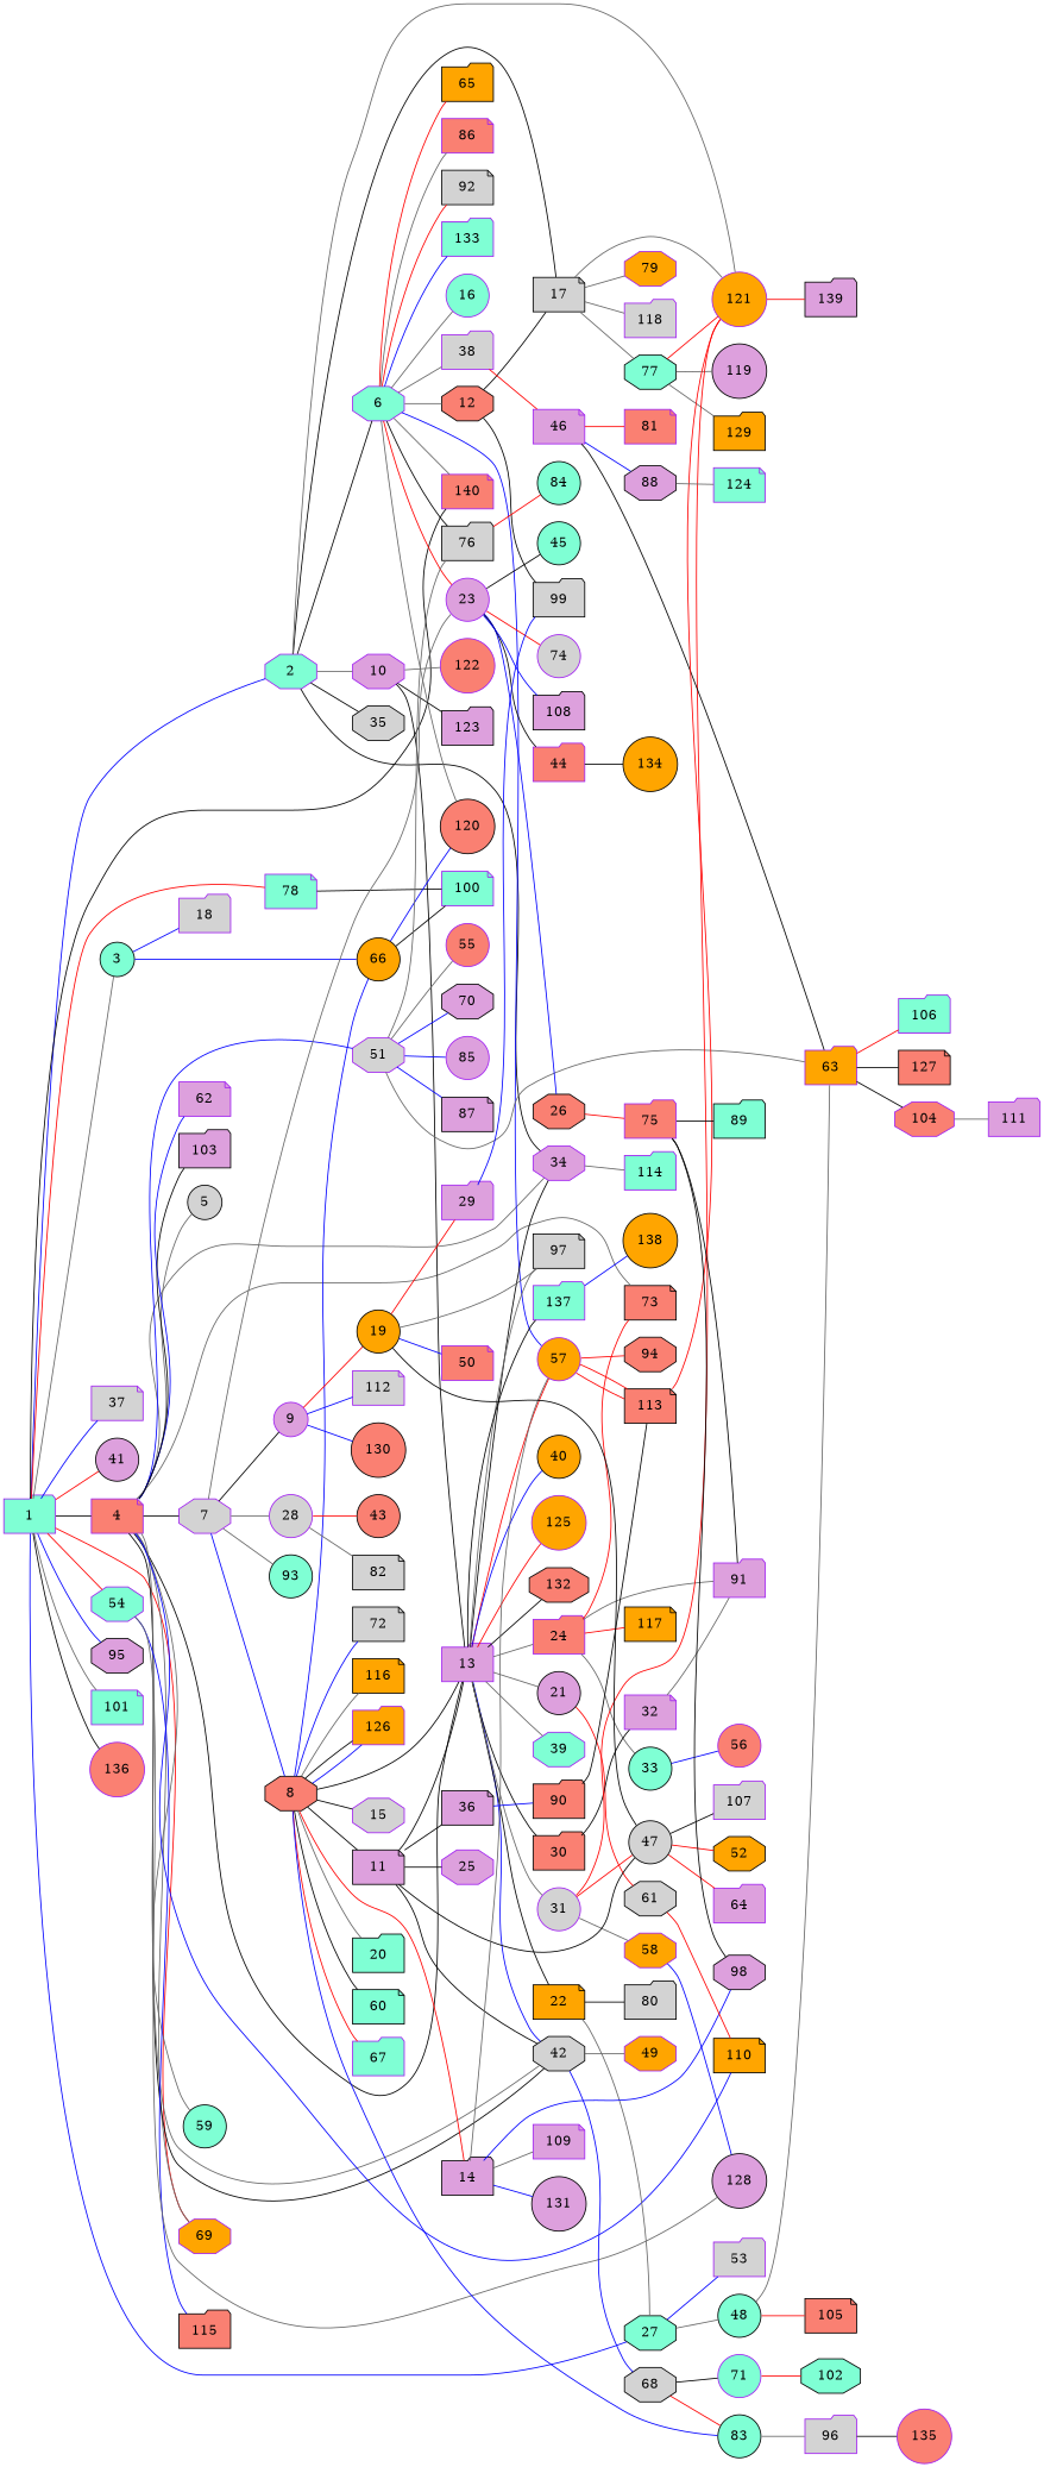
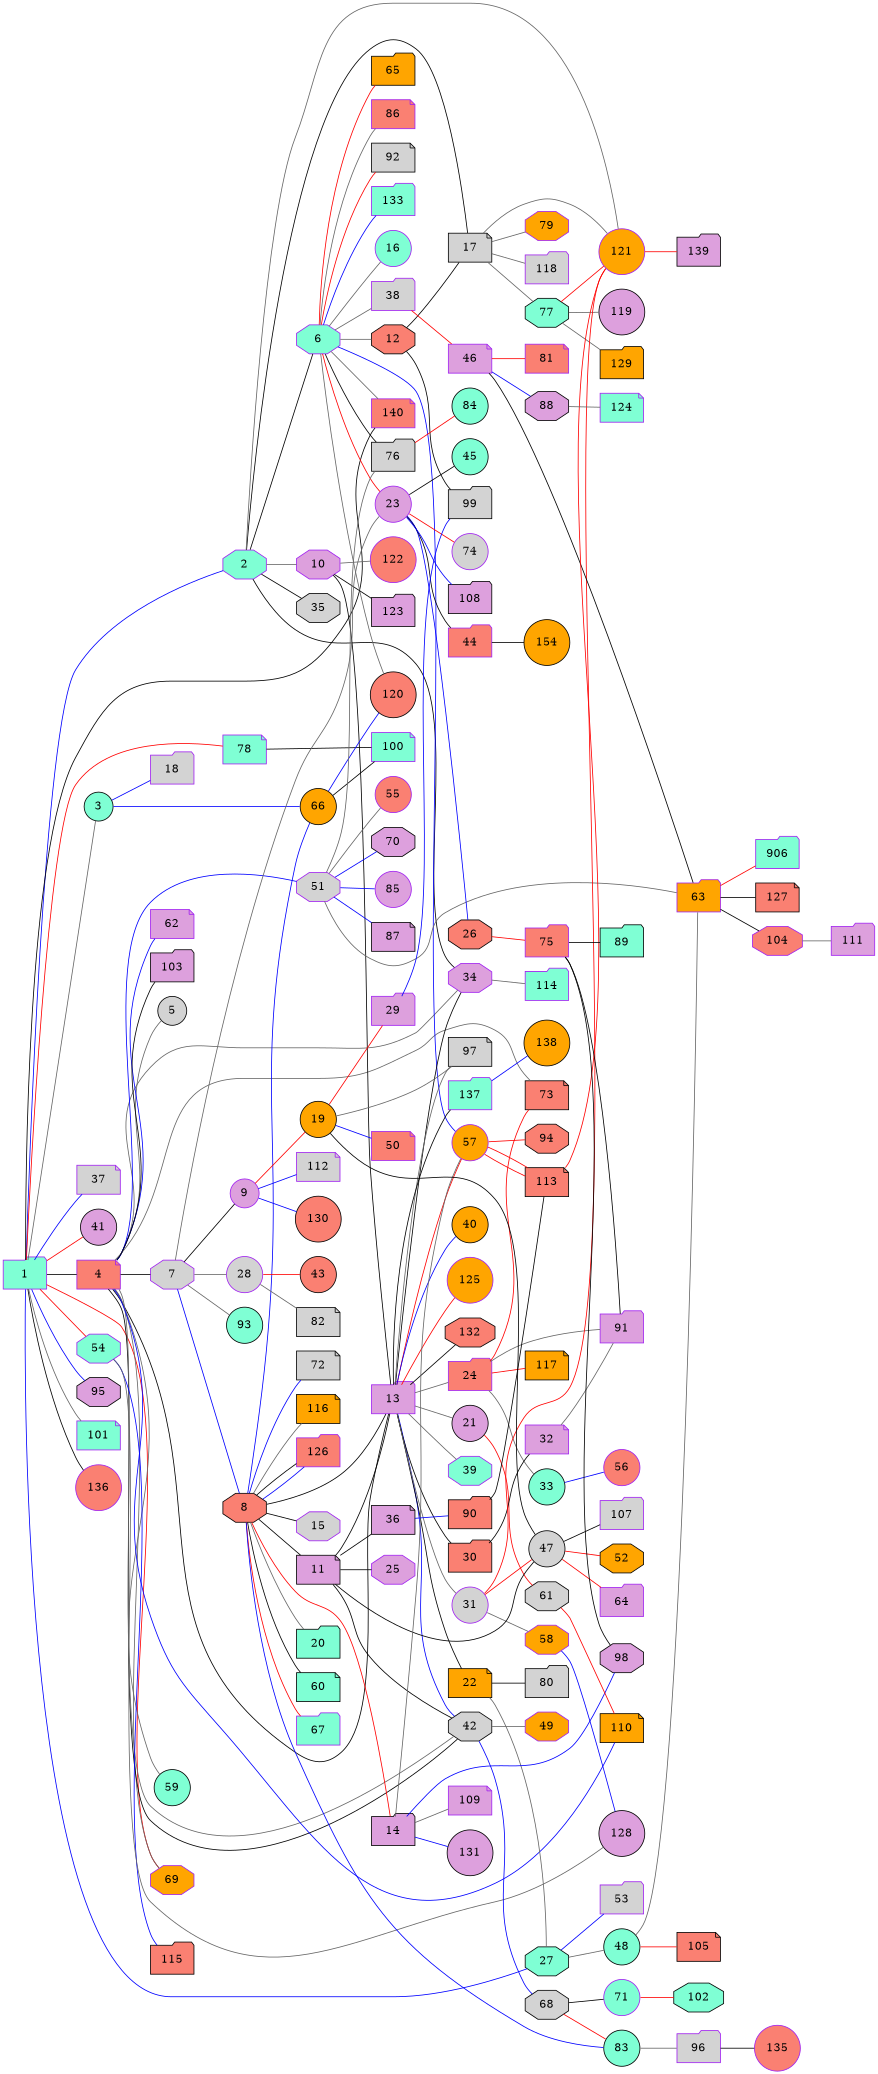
  graph {
    rankdir=LR
    node [color=black fillcolor=plum shape=circle style=filled]
    edge [color=gray40]
    1 [color=purple fillcolor=aquamarine shape=folder]
    2 [color=purple fillcolor=aquamarine shape=octagon]
    3 [fillcolor=aquamarine]
    4 [color=purple fillcolor=salmon shape=note]
    27 [fillcolor=aquamarine shape=octagon]
    37 [color=purple fillcolor=lightgrey shape=note]
    41
    54 [color=purple fillcolor=aquamarine shape=octagon]
    69 [color=purple fillcolor=orange shape=octagon]
    78 [color=purple fillcolor=aquamarine shape=note]
    95 [shape=octagon]
    101 [color=purple fillcolor=aquamarine shape=note]
    136 [color=purple fillcolor=salmon]
    140 [color=purple fillcolor=salmon shape=note]
    6 [color=purple fillcolor=aquamarine shape=octagon]
    10 [color=purple shape=octagon]
    17 [fillcolor=lightgrey shape=note]
    34 [color=purple shape=octagon]
    35 [fillcolor=lightgrey shape=octagon]
    121 [color=purple fillcolor=orange]
    18 [color=purple fillcolor=lightgrey shape=folder]
    66 [fillcolor=orange]
    5 [fillcolor=lightgrey]
    7 [color=purple fillcolor=lightgrey shape=octagon]
    13 [color=purple shape=folder]
    42 [fillcolor=lightgrey shape=octagon]
    51 [color=purple fillcolor=lightgrey shape=octagon]
    59 [fillcolor=aquamarine]
    62 [color=purple shape=note]
    73 [fillcolor=salmon shape=note]
    103 [shape=folder]
    110 [fillcolor=orange shape=note]
    48 [fillcolor=aquamarine]
    53 [color=purple fillcolor=lightgrey shape=folder]
    115 [fillcolor=salmon shape=folder]
    128
    100 [color=purple fillcolor=aquamarine shape=note]
    12 [fillcolor=salmon shape=octagon]
    16 [color=purple fillcolor=aquamarine]
    23 [color=purple]
    38 [color=purple fillcolor=lightgrey shape=folder]
    57 [color=purple fillcolor=orange]
    65 [fillcolor=orange shape=folder]
    76 [fillcolor=lightgrey shape=folder]
    86 [color=purple fillcolor=salmon shape=note]
    92 [fillcolor=lightgrey shape=note]
    120 [fillcolor=salmon]
    133 [color=purple fillcolor=aquamarine shape=folder]
    122 [color=purple fillcolor=salmon]
    123 [shape=folder]
    77 [fillcolor=aquamarine shape=octagon]
    79 [color=purple fillcolor=orange shape=octagon]
    118 [color=purple fillcolor=lightgrey shape=folder]
    114 [color=purple fillcolor=aquamarine shape=folder]
    139 [shape=folder]
    8 [fillcolor=salmon shape=octagon]
    9 [color=purple]
    28 [color=purple fillcolor=lightgrey]
    93 [fillcolor=aquamarine]
    21
    22 [fillcolor=orange shape=note]
    24 [color=purple fillcolor=salmon shape=folder]
    30 [fillcolor=salmon shape=folder]
    31 [color=purple fillcolor=lightgrey]
    39 [color=purple fillcolor=aquamarine shape=octagon]
    40 [fillcolor=orange]
    97 [fillcolor=lightgrey shape=note]
    125 [color=purple fillcolor=orange]
    132 [fillcolor=salmon shape=octagon]
    137 [color=purple fillcolor=aquamarine shape=folder]
    49 [color=purple fillcolor=orange shape=octagon]
    68 [fillcolor=lightgrey shape=octagon]
    63 [color=purple fillcolor=orange shape=folder]
    55 [color=purple fillcolor=salmon]
    70 [shape=octagon]
    85 [color=purple]
    87 [shape=note]
    99 [fillcolor=lightgrey shape=folder]
    26 [fillcolor=salmon shape=octagon]
    44 [color=purple fillcolor=salmon shape=folder]
    45 [fillcolor=aquamarine]
    74 [color=purple fillcolor=lightgrey]
    108 [shape=folder]
    46 [color=purple shape=note]
    94 [fillcolor=salmon shape=octagon]
    113 [fillcolor=salmon shape=note]
    84 [fillcolor=aquamarine]
    11 [shape=note]
    14 [shape=folder]
    15 [color=purple fillcolor=lightgrey shape=octagon]
    20 [fillcolor=aquamarine shape=folder]
    60 [fillcolor=aquamarine shape=note]
    67 [color=purple fillcolor=aquamarine shape=folder]
    72 [fillcolor=lightgrey shape=note]
    83 [fillcolor=aquamarine]
    116 [fillcolor=orange shape=note]
-   126 [color=purple fillcolor=orange shape=folder]
+   126 [color=purple fillcolor=salmon shape=folder]
    19 [fillcolor=orange]
    112 [color=purple fillcolor=lightgrey shape=note]
    130 [fillcolor=salmon]
    43 [fillcolor=salmon]
    82 [fillcolor=lightgrey shape=note]
    25 [color=purple shape=octagon]
    36 [shape=note]
    47 [fillcolor=lightgrey]
    98 [shape=octagon]
    109 [color=purple shape=note]
    131
    96 [color=purple fillcolor=lightgrey shape=folder]
    29 [color=purple shape=folder]
    50 [color=purple fillcolor=salmon shape=note]
    90 [fillcolor=salmon shape=folder]
    52 [fillcolor=orange shape=octagon]
    64 [color=purple shape=folder]
    107 [color=purple fillcolor=lightgrey shape=folder]
    61 [fillcolor=lightgrey shape=octagon]
    80 [fillcolor=lightgrey shape=folder]
    33 [fillcolor=aquamarine]
    91 [color=purple shape=folder]
    117 [fillcolor=orange shape=note]
    32 [color=purple shape=note]
    58 [color=purple fillcolor=orange shape=octagon]
    138 [fillcolor=orange]
    119
    129 [fillcolor=orange shape=folder]
    75 [color=purple fillcolor=salmon shape=folder]
-   134 [fillcolor=orange]
+   134 [fillcolor=orange label=154]
    56 [color=purple fillcolor=salmon]
    89 [fillcolor=aquamarine shape=folder]
    105 [fillcolor=salmon shape=note]
    81 [color=purple fillcolor=salmon shape=note]
    88 [shape=octagon]
    71 [color=purple fillcolor=aquamarine]
    104 [color=purple fillcolor=salmon shape=octagon]
-   106 [color=purple fillcolor=aquamarine shape=folder]
+   106 [color=purple fillcolor=aquamarine shape=folder label=906]
    127 [fillcolor=salmon shape=note]
    124 [color=purple fillcolor=aquamarine shape=note]
    111 [color=purple shape=folder]
    102 [fillcolor=aquamarine shape=octagon]
    135 [color=purple fillcolor=salmon]
    1 -- 2 [color=blue]
    1 -- 3
    1 -- 4 [color=black]
    1 -- 27 [color=blue]
    1 -- 37 [color=blue]
    1 -- 41 [color=red]
    1 -- 54 [color=red]
    1 -- 69 [color=red]
    1 -- 78 [color=red]
    1 -- 95 [color=blue]
    1 -- 101
    1 -- 136 [color=black]
    1 -- 140 [color=black]
    2 -- 6 [color=black]
    2 -- 10
    2 -- 17 [color=black]
    2 -- 34 [color=black]
    2 -- 35 [color=black]
    2 -- 121
    3 -- 18 [color=blue]
    3 -- 66 [color=blue]
    4 -- 69
    4 -- 34
    4 -- 5
    4 -- 7 [color=black]
    4 -- 13 [color=black]
    4 -- 42 [color=black]
    4 -- 42
    4 -- 51 [color=blue]
    4 -- 59
    4 -- 62 [color=blue]
    4 -- 73
    4 -- 103 [color=black]
    4 -- 110 [color=blue]
    27 -- 48
    27 -- 53 [color=blue]
    54 -- 115 [color=blue]
    54 -- 128
    78 -- 100 [color=black]
    6 -- 140
    6 -- 12
    6 -- 16
    6 -- 23 [color=red]
    6 -- 38
    6 -- 57 [color=blue]
    6 -- 65 [color=red]
    6 -- 76 [color=black]
    6 -- 86
    6 -- 92 [color=red]
    6 -- 120
    6 -- 133 [color=blue]
    10 -- 13 [color=black]
    10 -- 122
    10 -- 123 [color=black]
    17 -- 121
    17 -- 77
    17 -- 79
    17 -- 118
    34 -- 114
    121 -- 139 [color=red]
    66 -- 100 [color=black]
    66 -- 120 [color=blue]
    7 -- 23
    7 -- 8 [color=blue]
    7 -- 9 [color=black]
    7 -- 28
    7 -- 93
    13 -- 34 [color=black]
    13 -- 42 [color=blue]
    13 -- 57 [color=red]
    13 -- 21
    13 -- 22 [color=black]
    13 -- 24
    13 -- 30 [color=black]
    13 -- 31
    13 -- 39
    13 -- 40 [color=blue]
    13 -- 97
    13 -- 125 [color=red]
    13 -- 132 [color=black]
    13 -- 137 [color=black]
    42 -- 49
    42 -- 68 [color=blue]
    51 -- 76
    51 -- 63
    51 -- 55
    51 -- 70 [color=blue]
    51 -- 85 [color=blue]
    51 -- 87 [color=blue]
    48 -- 63
    48 -- 105 [color=red]
    12 -- 17 [color=black]
    12 -- 99 [color=black]
    23 -- 26 [color=blue]
    23 -- 44 [color=black]
    23 -- 45 [color=black]
    23 -- 74 [color=red]
    23 -- 108 [color=blue]
    38 -- 46 [color=red]
    57 -- 94 [color=red]
    57 -- 113 [color=red]
    57 -- 113 [color=red]
    76 -- 84 [color=red]
    77 -- 121 [color=red]
    77 -- 119
    77 -- 129
    8 -- 66 [color=blue]
    8 -- 13 [color=black]
    8 -- 11 [color=black]
    8 -- 14 [color=red]
    8 -- 15 [color=black]
    8 -- 20
    8 -- 60 [color=black]
    8 -- 67 [color=red]
    8 -- 72 [color=blue]
    8 -- 83 [color=blue]
    8 -- 116
    8 -- 126 [color=blue]
    8 -- 126 [color=black]
    9 -- 19 [color=red]
    9 -- 112 [color=blue]
    9 -- 130 [color=blue]
    28 -- 43 [color=red]
    28 -- 82
    21 -- 61 [color=red]
    22 -- 27
    22 -- 80 [color=black]
    24 -- 73 [color=red]
    24 -- 33
    24 -- 91
    24 -- 117 [color=red]
    30 -- 32 [color=black]
    31 -- 121 [color=red]
    31 -- 47 [color=red]
    31 -- 58
    137 -- 138 [color=blue]
    68 -- 83 [color=red]
    68 -- 71 [color=black]
    63 -- 104 [color=black]
    63 -- 106 [color=red]
    63 -- 127 [color=black]
    26 -- 75 [color=red]
    44 -- 134 [color=black]
    46 -- 63 [color=black]
    46 -- 81 [color=red]
    46 -- 88 [color=blue]
    113 -- 121 [color=red]
    11 -- 13 [color=black]
    11 -- 42 [color=black]
    11 -- 25 [color=black]
    11 -- 36 [color=black]
    11 -- 47 [color=black]
    14 -- 57
    14 -- 98 [color=blue]
    14 -- 109
    14 -- 131 [color=blue]
    83 -- 96
    19 -- 97
    19 -- 47 [color=black]
    19 -- 29 [color=red]
    19 -- 50 [color=blue]
    36 -- 90 [color=blue]
    47 -- 52 [color=red]
    47 -- 64 [color=red]
    47 -- 107 [color=black]
    96 -- 135 [color=black]
    29 -- 99 [color=blue]
    90 -- 113 [color=black]
    61 -- 110 [color=red]
    33 -- 56 [color=blue]
    32 -- 91
    58 -- 128 [color=blue]
    75 -- 98 [color=black]
    75 -- 91 [color=black]
    75 -- 89 [color=black]
    88 -- 124
    71 -- 102 [color=red]
    104 -- 111
  }
